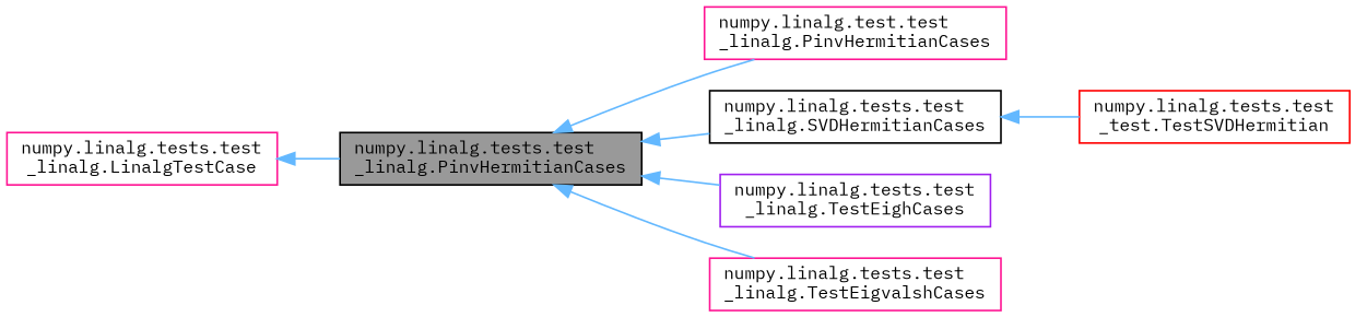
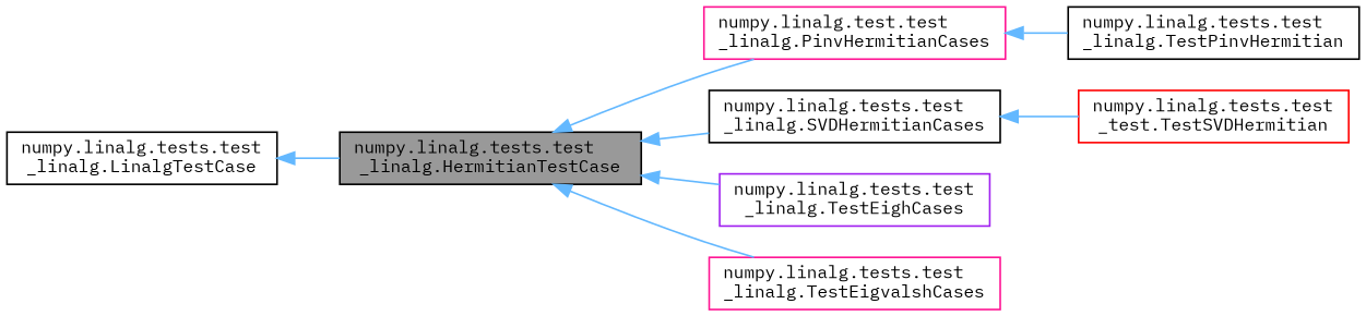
  digraph {
    fontname="IBM Plex Mono"
    rankdir=LR
    node [color=black fillcolor=white fontname="IBM Plex Mono" fontsize=10 shape=box style=filled]
    edge [color=steelblue1 dir=back fontname="IBM Plex Mono" fontsize=10 labelfontname=Helvetica labelfontsize=10 style=solid]
-   n1 [fillcolor=grey60 fontcolor=black height=0.2 label="numpy.linalg.tests.test\l_linalg.PinvHermitianCases" width=0.4]
+   n1 [fillcolor=grey60 fontcolor=black height=0.2 label="numpy.linalg.tests.test\l_linalg.HermitianTestCase" width=0.4]
    n2 [color=deeppink height=0.2 label="numpy.linalg.test.test\l_linalg.PinvHermitianCases" width=0.4]
    n3 [height=0.2 label="numpy.linalg.tests.test\l_linalg.SVDHermitianCases" width=0.4]
    n4 [color=purple height=0.2 label="numpy.linalg.tests.test\l_linalg.TestEighCases" width=0.4]
    n5 [color=deeppink height=0.2 label="numpy.linalg.tests.test\l_linalg.TestEigvalshCases" width=0.4]
+   n6 [height=0.2 label="numpy.linalg.tests.test\l_linalg.TestPinvHermitian" width=0.4]
    n7 [color=red height=0.2 label="numpy.linalg.tests.test\l_test.TestSVDHermitian" width=0.4]
-   n8 [color=deeppink height=0.2 label="numpy.linalg.tests.test\l_linalg.LinalgTestCase" width=0.4]
+   n8 [height=0.2 label="numpy.linalg.tests.test\l_linalg.LinalgTestCase" width=0.4]
    n1 -> n2
    n1 -> n3
    n1 -> n4
    n1 -> n5
+   n2 -> n6
    n3 -> n7
    n8 -> n1
  }
